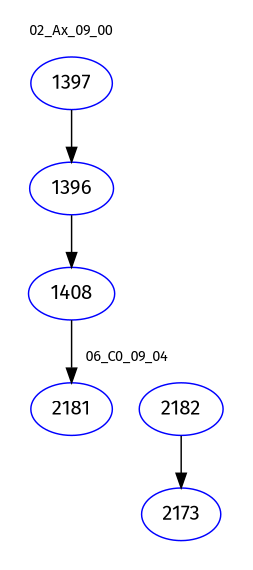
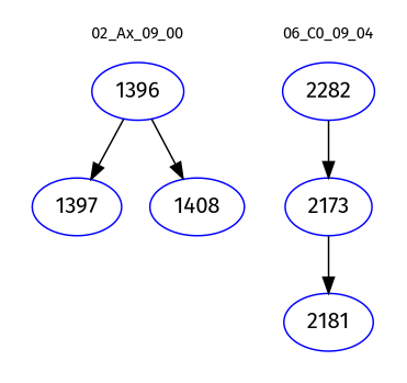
  digraph {
    fontname="Fira Sans"
    node [color=blue fontname="Fira Sans"]
    edge [color=black fontname="Fira Sans"]
    n1 [label=1396]
    n2 [label=1397]
    n3 [label=1408]
    n4 [label=2173]
-   n5 [label=2182]
+   n5 [label=2282]
    n6 [label=2181]
    subgraph cluster_1 {
      color=white
      fontsize=10
      label="02_Ax_09_00"
      n1
      n2
      n3
    }
    subgraph cluster_2 {
      color=white
      fontsize=10
      label="06_C0_09_04"
      n4
      n5
      n6
    }
-   n2 -> n1
+   n1 -> n2
    n1 -> n3
-   n3 -> n6
+   n4 -> n6
    n5 -> n4
  }
